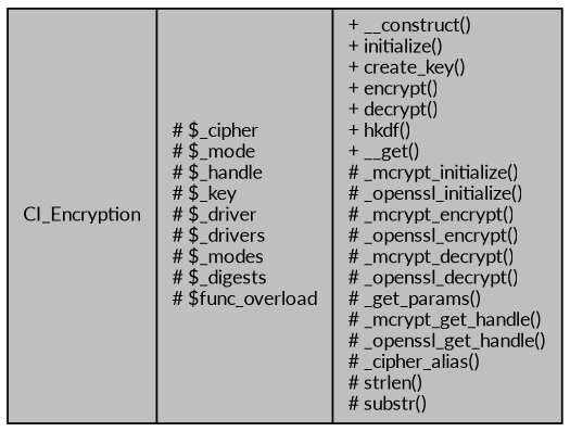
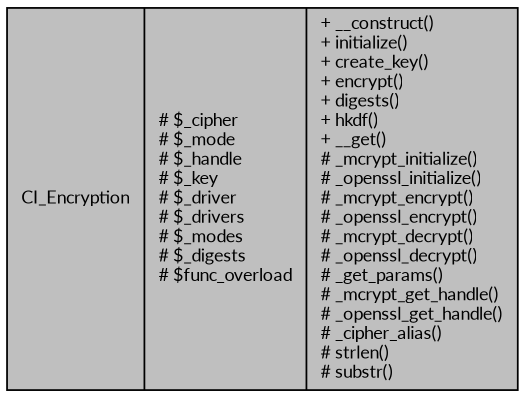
  digraph {
    rankdir=LR
    fontname=Lato
-   n1 [color=black fillcolor=grey75 fontcolor=black fontname=Lato fontsize=10 height=0.2 label="{CI_Encryption\n|# $_cipher\l# $_mode\l# $_handle\l# $_key\l# $_driver\l# $_drivers\l# $_modes\l# $_digests\l# $func_overload\l|+ __construct()\l+ initialize()\l+ create_key()\l+ encrypt()\l+ decrypt()\l+ hkdf()\l+ __get()\l# _mcrypt_initialize()\l# _openssl_initialize()\l# _mcrypt_encrypt()\l# _openssl_encrypt()\l# _mcrypt_decrypt()\l# _openssl_decrypt()\l# _get_params()\l# _mcrypt_get_handle()\l# _openssl_get_handle()\l# _cipher_alias()\l# strlen()\l# substr()\l}" shape=record style=filled width=0.4]
+   n1 [color=black fillcolor=grey75 fontcolor=black fontname=Lato fontsize=10 height=0.2 label="{CI_Encryption\n|# $_cipher\l# $_mode\l# $_handle\l# $_key\l# $_driver\l# $_drivers\l# $_modes\l# $_digests\l# $func_overload\l|+ __construct()\l+ initialize()\l+ create_key()\l+ encrypt()\l+ digests()\l+ hkdf()\l+ __get()\l# _mcrypt_initialize()\l# _openssl_initialize()\l# _mcrypt_encrypt()\l# _openssl_encrypt()\l# _mcrypt_decrypt()\l# _openssl_decrypt()\l# _get_params()\l# _mcrypt_get_handle()\l# _openssl_get_handle()\l# _cipher_alias()\l# strlen()\l# substr()\l}" shape=record style=filled width=0.4]
  }
